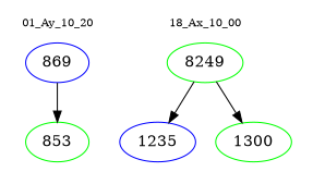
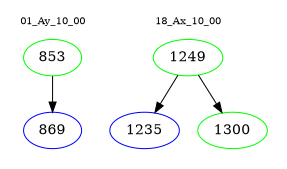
  digraph {
    node [color=green]
    edge [color=black]
    n1 [label=853]
    n2 [color=blue label=869]
-   n3 [label=8249]
+   n3 [label=1249]
    n4 [color=blue label=1235]
    n5 [label=1300]
    subgraph cluster_1 {
      color=white
      fontsize=10
-     label="01_Ay_10_20"
+     label="01_Ay_10_00"
      n1
      n2
    }
    subgraph cluster_2 {
      color=white
      fontsize=10
      label="18_Ax_10_00"
      n3
      n4
      n5
    }
-   n2 -> n1
+   n1 -> n2
    n3 -> n4
    n3 -> n5
  }
